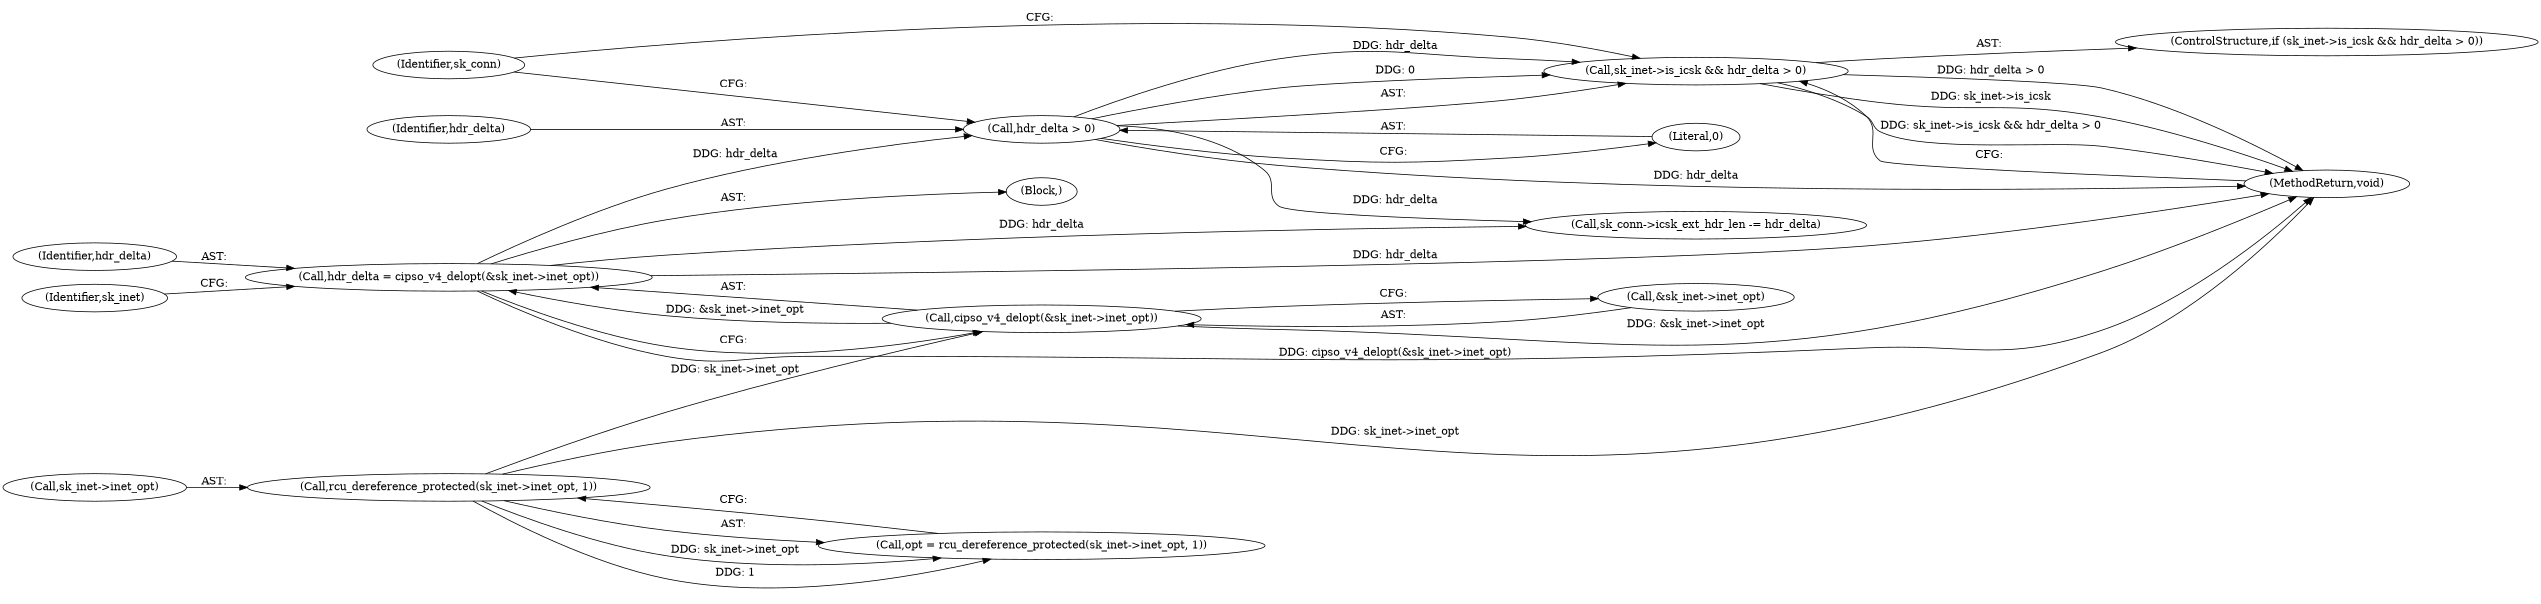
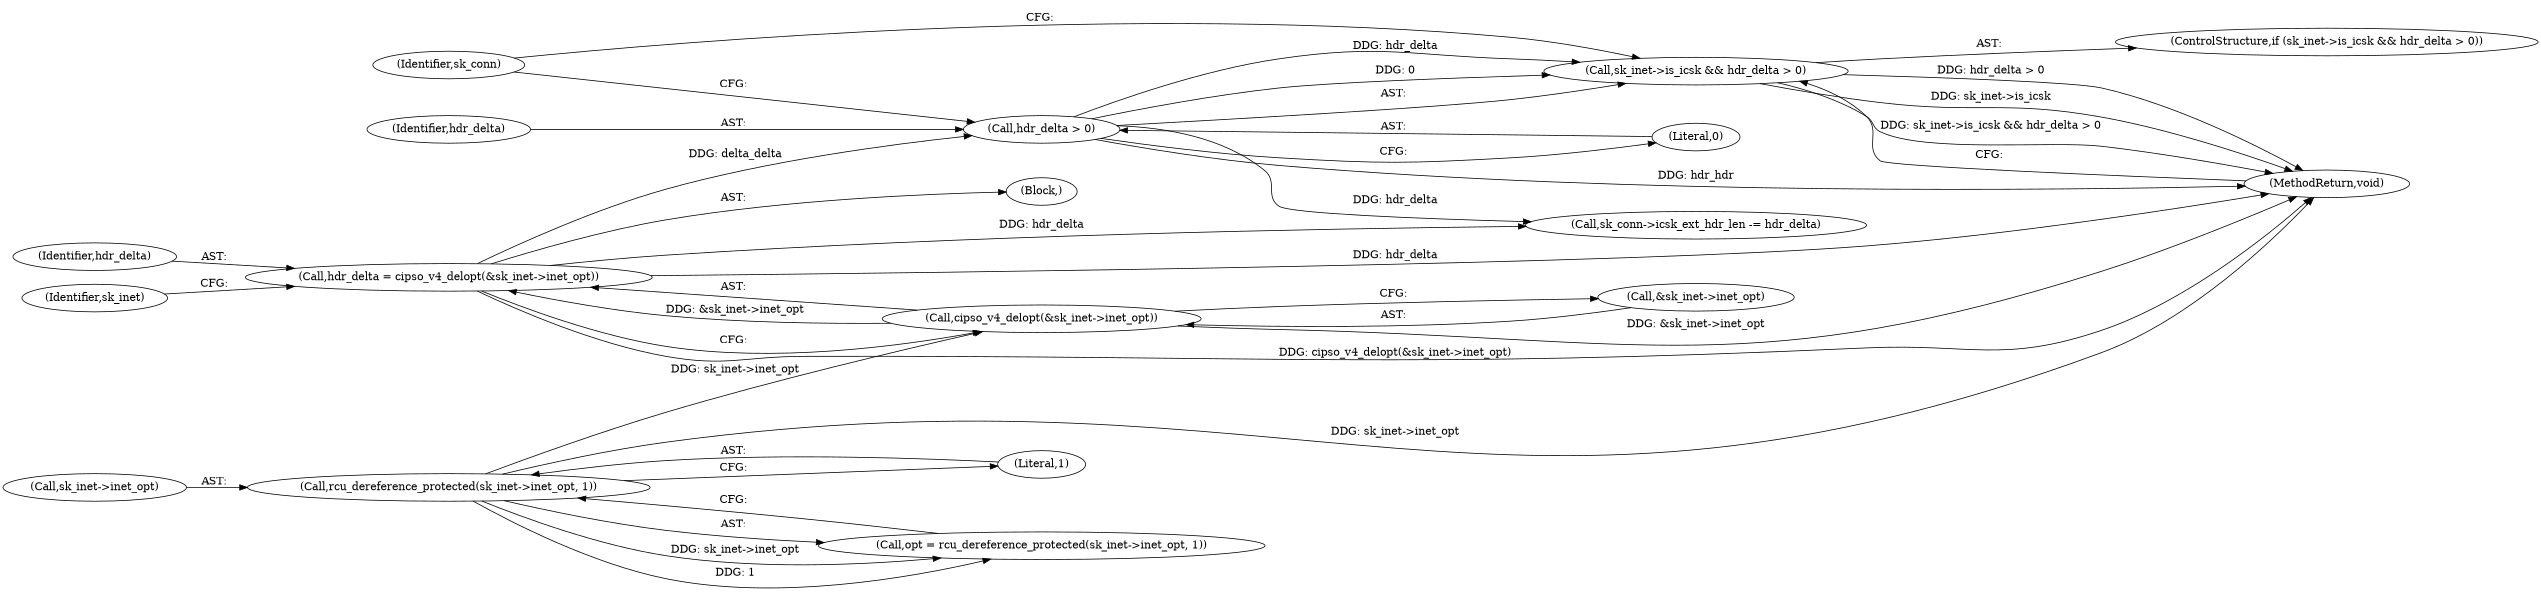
  digraph {
    rankdir=LR
    n1 [label="(Call,sk_inet->is_icsk && hdr_delta > 0)"]
    n2 [label="(ControlStructure,if (sk_inet->is_icsk && hdr_delta > 0))"]
    n3 [label="(MethodReturn,void)"]
    n4 [label="(Call,hdr_delta > 0)"]
    n5 [label="(Literal,0)"]
    n6 [label="(Call,sk_conn->icsk_ext_hdr_len -= hdr_delta)"]
    n7 [label="(Call,hdr_delta = cipso_v4_delopt(&sk_inet->inet_opt))"]
    n8 [label="(Call,cipso_v4_delopt(&sk_inet->inet_opt))"]
    n9 [label="(Block,)"]
    n10 [label="(Call,&sk_inet->inet_opt)"]
    n11 [label="(Call,rcu_dereference_protected(sk_inet->inet_opt, 1))"]
+   n12 [label="(Literal,1)"]
    n13 [label="(Call,opt = rcu_dereference_protected(sk_inet->inet_opt, 1))"]
    n14 [label="(Identifier,sk_inet)"]
    n15 [label="(Identifier,hdr_delta)"]
    n16 [label="(Identifier,sk_conn)"]
    n17 [label="(Call,sk_inet->inet_opt)"]
    n18 [label="(Identifier,hdr_delta)"]
    n1 -> n2 [label="AST: "]
    n1 -> n3 [label="DDG: hdr_delta > 0"]
    n1 -> n3 [label="DDG: sk_inet->is_icsk"]
    n1 -> n3 [label="DDG: sk_inet->is_icsk && hdr_delta > 0"]
    n3 -> n1 [label="CFG: "]
    n4 -> n1 [label="AST: "]
    n4 -> n1 [label="DDG: hdr_delta"]
    n4 -> n1 [label="DDG: 0"]
-   n4 -> n3 [label="DDG: hdr_delta"]
+   n4 -> n3 [label="DDG: hdr_hdr"]
    n4 -> n5 [label="CFG: "]
    n4 -> n6 [label="DDG: hdr_delta"]
    n5 -> n4 [label="AST: "]
    n7 -> n3 [label="DDG: hdr_delta"]
    n7 -> n3 [label="DDG: cipso_v4_delopt(&sk_inet->inet_opt)"]
-   n7 -> n4 [label="DDG: hdr_delta"]
+   n7 -> n4 [label="DDG: delta_delta"]
    n7 -> n6 [label="DDG: hdr_delta"]
    n7 -> n8 [label="CFG: "]
    n7 -> n9 [label="AST: "]
    n8 -> n3 [label="DDG: &sk_inet->inet_opt"]
    n8 -> n7 [label="AST: "]
    n8 -> n7 [label="DDG: &sk_inet->inet_opt"]
    n8 -> n10 [label="CFG: "]
    n10 -> n8 [label="AST: "]
    n11 -> n3 [label="DDG: sk_inet->inet_opt"]
    n11 -> n8 [label="DDG: sk_inet->inet_opt"]
+   n11 -> n12 [label="CFG: "]
    n11 -> n13 [label="AST: "]
    n11 -> n13 [label="DDG: sk_inet->inet_opt"]
    n11 -> n13 [label="DDG: 1"]
+   n12 -> n11 [label="AST: "]
    n13 -> n11 [label="CFG: "]
    n14 -> n7 [label="CFG: "]
    n15 -> n7 [label="AST: "]
    n16 -> n1 [label="CFG: "]
    n16 -> n4 [label="CFG: "]
    n17 -> n11 [label="AST: "]
    n18 -> n4 [label="AST: "]
  }
